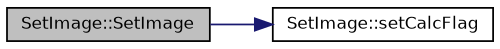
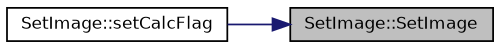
  digraph {
    rankdir=LR
    node [color=black fontname=Helvetica fontsize=10 shape=record style=filled]
    n1 [fillcolor=grey75 fontcolor=black height=0.2 label="SetImage::SetImage" width=0.4]
    n2 [fillcolor=white height=0.2 label="SetImage::setCalcFlag" width=0.4]
-   n1 -> n2 [color=midnightblue fontname=Helvetica fontsize=10 labelfontname=Helvetica labelfontsize=10 style=solid]
+   n2 -> n1 [color=midnightblue fontname=Helvetica fontsize=10 labelfontname=Helvetica labelfontsize=10 style=solid]
  }
